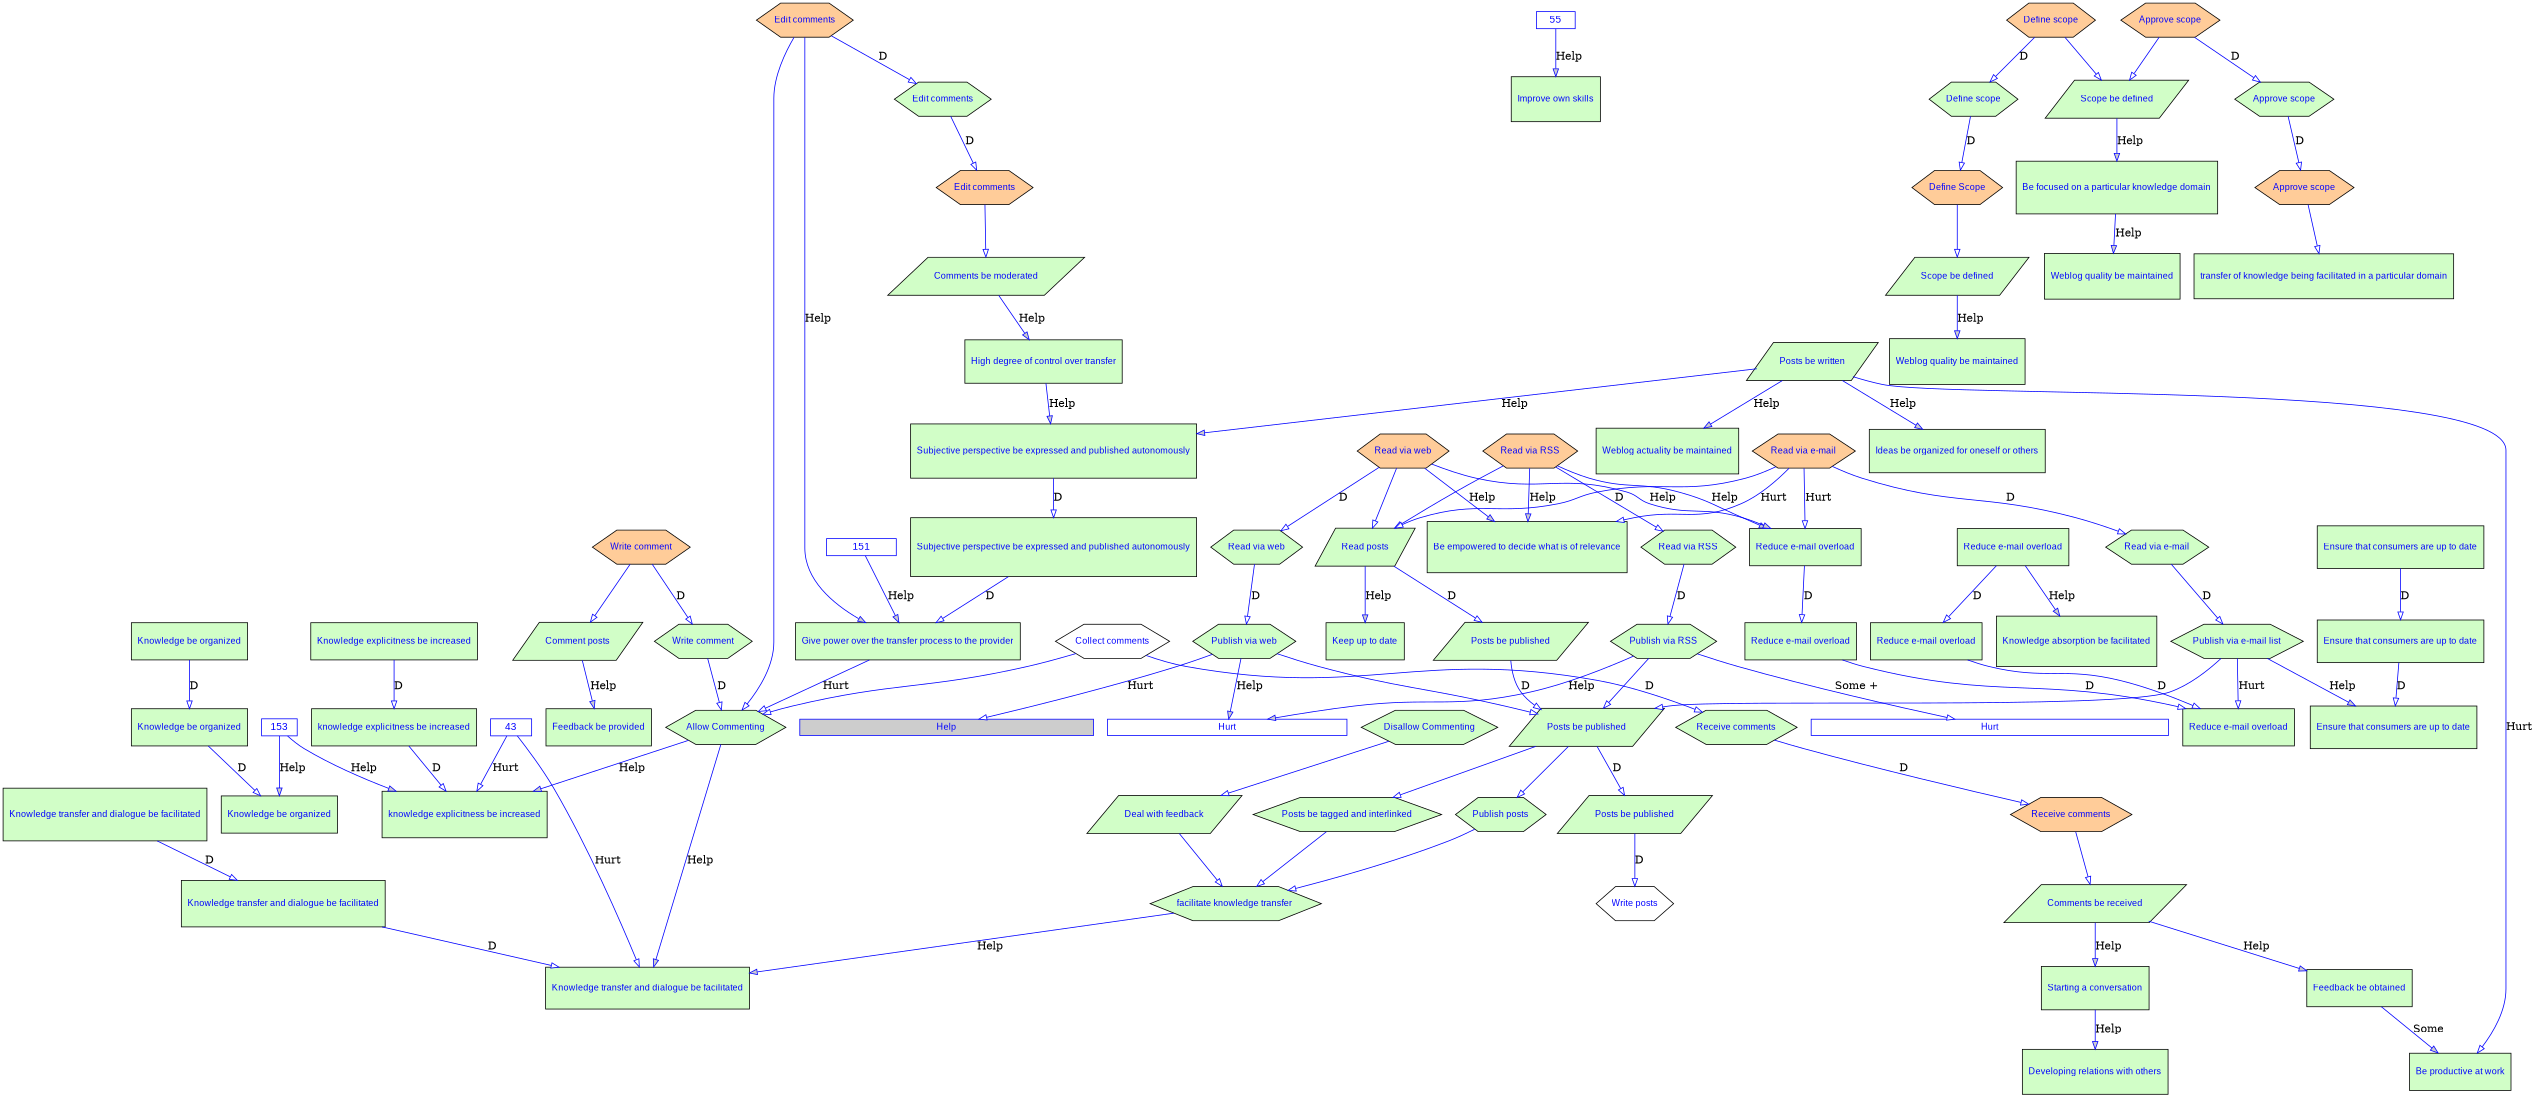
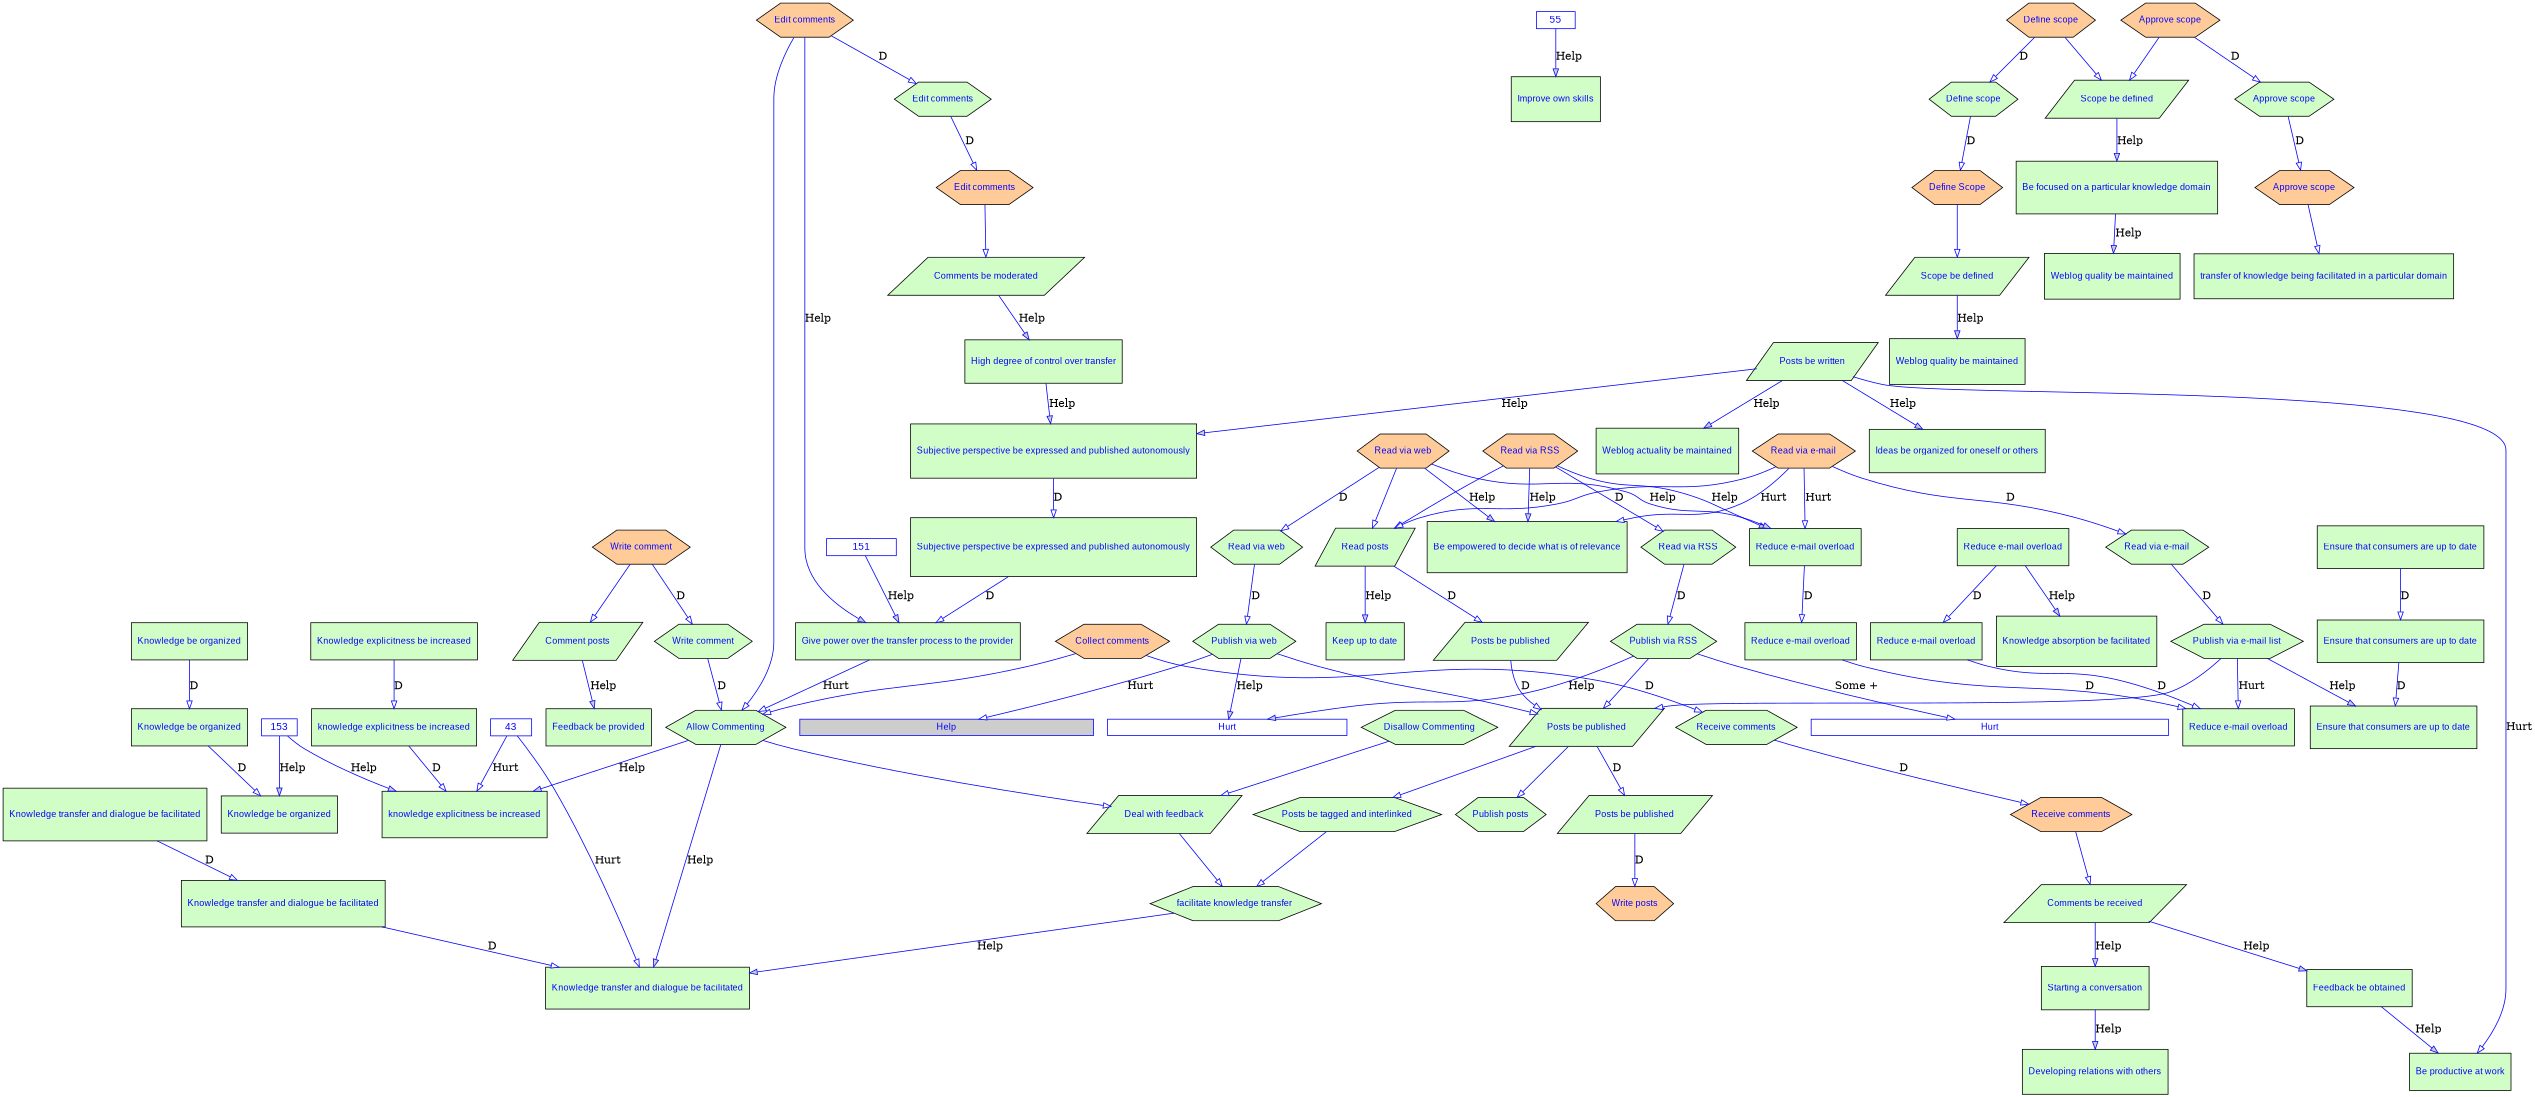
  digraph {
    node [color="#000000" fillcolor="#D1FEC7" fontcolor="#0000FF" fontname=Arial fontsize=12 shape=box style=filled]
    edge [color="#0000FF" fillcolor="#FFFFFF"]
    153 [color="#0000FF" fillcolor="#FFFFFF" fontsize=13 height=0 width=0.645556491794959]
    55 [color="#0000FF" fillcolor="#FFFFFF" fontsize=13 height=0 width=0.693453933788921]
    151 [color="#0000FF" fillcolor="#FFFFFF" fontsize=13 height=0 width=1.24934370950292]
    n4 [color="#0000FF" fillcolor="#FFFFFF" height=0 label=Hurt width=4.28837167324805]
    43 [color="#0000FF" fillcolor="#FFFFFF" fontsize=13 height=0 width=0.734774872621662]
    n6 [color="#0000FF" fillcolor="#CDCDCD" height=0 label=Help width=5.26791396341253]
    n7 [color="#0000FF" fillcolor="#FFFFFF" height=0 label=Hurt width=6.40688785569918]
    n8 [height=0.84017607545792 label="knowledge explicitness be increased" width=1.3976377952756]
    n9 [height=0.662674087685118 label="Knowledge be organized" width=1.10236220472441]
    n10 [height=0.80467567790337 label="Improve own skills" width=1.33858267716538]
    n11 [height=0.662674087685118 label="Give power over the transfer process to the provider" width=1.59730033745782]
    n12 [height=0.74454298282569 label="Knowledge transfer and dialogue be facilitated" width=1.23855158865034]
    n13 [height=0.606524184476942 label="Allow Commenting" shape=polygon sides=6 width=0.947694038245222]
    n14 [height=0.678376741368871 label="Read posts" shape=parallelogram width=1.10236220472441]
    n15 [height=0.678376741368871 label="Posts be published" shape=parallelogram width=1.10236220472441]
    n16 [height=0.662674087685118 label="Keep up to date" width=1.10236220472441]
    n17 [height=0.678376741368871 label="Posts be published" shape=parallelogram width=1.10236220472441]
    n18 [height=0.678376741368871 label="Posts be published" shape=parallelogram width=1.10236220472441]
    n19 [height=0.606524184476942 label="Posts be tagged and interlinked" shape=polygon sides=6 width=1.0728346456693]
    n20 [height=0.606524184476942 label="Publish posts" shape=polygon sides=6 width=1.0728346456693]
    n21 [height=0.678376741368871 label="Posts be written" shape=parallelogram width=1.10236220472441]
    n22 [height=0.662674087685117 label="Be productive at work" width=1.10236220472441]
    n23 [height=0.781329349478503 label="Ideas be organized for oneself or others" width=1.29974592384587]
    n24 [height=0.818199638876521 label="Weblog actuality be maintained" width=1.36107986501687]
    n25 [height=0.973725190067924 label="Subjective perspective be expressed and published autonomously" width=1.61979752530933]
    n26 [height=1.05824994615021 label="Subjective perspective be expressed and published autonomously" width=1.76040494938132]
    n27 [height=0.678376741368871 label="Comment posts" shape=parallelogram width=1.10236220472441]
    n28 [height=0.662674087685118 label="Feedback be provided" width=1.10236220472441]
-   n29 [fillcolor="#FFFFFF" height=0.606524184476942 label="Write posts" shape=polygon sides=6 width=0.947694038245222]
+   n29 [fillcolor="#FFCC99" height=0.606524184476942 label="Write posts" shape=polygon sides=6 width=0.947694038245222]
    n30 [height=0.606524184476942 label="facilitate knowledge transfer " shape=polygon sides=6 width=1.0728346456693]
    n31 [height=0.678376741368871 label="Comments be moderated" shape=parallelogram width=1.10236220472441]
    n32 [height=0.781329349478503 label="High degree of control over transfer" width=1.29974592384587]
    n33 [fillcolor="#FFCC99" height=0.606524184476942 label="Edit comments" shape=polygon sides=6 width=0.947694038245222]
    n34 [fillcolor="#FFCC99" height=0.606524184476942 label="Edit comments" shape=polygon sides=6 width=0.947694038245222]
    n35 [height=0.606524184476942 label="Edit comments" shape=polygon sides=6 width=0.947694038245222]
    n36 [height=0.678376741368871 label="Deal with feedback" shape=parallelogram width=1.10236220472441]
    n37 [fillcolor="#FFCC99" height=0.606524184476942 label="Write comment" shape=polygon sides=6 width=0.947694038245222]
    n38 [height=0.606524184476942 label="Write comment" shape=polygon sides=6 width=0.947694038245222]
    n39 [fillcolor="#FFCC99" height=0.606524184476942 label="Receive comments" shape=polygon sides=6 width=0.947694038245222]
    n40 [height=0.678376741368871 label="Comments be received" shape=parallelogram width=1.10236220472441]
    n41 [height=0.781329349478503 label="Starting a conversation" width=1.29974592384587]
    n42 [height=0.662674087685117 label="Feedback be obtained" width=1.10236220472441]
    n43 [height=0.80467567790337 label="Developing relations with others" width=1.33858267716538]
    n44 [height=0.606524184476942 label="Receive comments" shape=polygon sides=6 width=0.947694038245222]
-   n45 [fillcolor="#FFFFFF" height=0.606524184476942 label="Collect comments" shape=polygon sides=6 width=0.947694038245222]
+   n45 [fillcolor="#FFCC99" height=0.606524184476942 label="Collect comments" shape=polygon sides=6 width=0.947694038245222]
    n46 [fillcolor="#FFCC99" height=0.606524184476942 label="Read via RSS" shape=polygon sides=6 width=0.947694038245222]
    n47 [height=0.917093603492795 label="Be empowered to decide what is of relevance" width=1.5255905511811]
    n48 [height=0.662674087685118 label="Reduce e-mail overload" width=1.10236220472441]
    n49 [height=0.606524184476942 label="Read via RSS" shape=polygon sides=6 width=0.947694038245222]
    n50 [height=0.662674087685118 label="Reduce e-mail overload" width=1.10236220472441]
    n51 [height=0.606524184476942 label="Publish via RSS" shape=polygon sides=6 width=0.947694038245222]
    n52 [fillcolor="#FFCC99" height=0.606524184476942 label="Read via web" shape=polygon sides=6 width=0.947694038245222]
    n53 [height=0.606524184476942 label="Read via web" shape=polygon sides=6 width=0.947694038245222]
    n54 [height=0.606524184476942 label="Publish via web" shape=polygon sides=6 width=0.947694038245222]
    n55 [fillcolor="#FFCC99" height=0.606524184476942 label="Read via e-mail" shape=polygon sides=6 width=0.947694038245222]
    n56 [height=0.606524184476942 label="Read via e-mail" shape=polygon sides=6 width=0.947694038245222]
    n57 [height=0.606524184476942 label="Publish via e-mail list" shape=polygon sides=6 width=0.947694038245222]
    n58 [height=0.678376741368871 label="Scope be defined" shape=parallelogram width=1.10236220472441]
    n59 [height=0.937822925067181 label="Be focused on a particular knowledge domain" width=1.56007389836162]
    n60 [height=0.818199638876521 label="Weblog quality be maintained" width=1.36107986501687]
    n61 [fillcolor="#FFCC99" height=0.606524184476942 label="Define scope" shape=polygon sides=6 width=1.11923509561305]
    n62 [height=0.606524184476942 label="Define scope" shape=polygon sides=6 width=0.947694038245222]
    n63 [fillcolor="#FFCC99" height=0.606524184476942 label="Define Scope" shape=polygon sides=6 width=0.947694038245222]
    n64 [fillcolor="#FFCC99" height=0.606524184476942 label="Approve scope" shape=polygon sides=6 width=1.11923509561305]
    n65 [height=0.606524184476942 label="Approve scope" shape=polygon sides=6 width=1.11923509561305]
    n66 [fillcolor="#FFCC99" height=0.606524184476942 label="Approve scope" shape=polygon sides=6 width=1.11923509561305]
    n67 [height=0.799358245734348 label="transfer of knowledge being facilitated in a particular domain" width=1.84195725534309]
    n68 [height=0.678376741368871 label="Scope be defined" shape=parallelogram width=1.10236220472441]
    n69 [height=0.818199638876521 label="Weblog quality be maintained" width=1.36107986501687]
    n70 [height=0.662674087685118 label="Knowledge be organized" width=1.10236220472441]
    n71 [height=0.662674087685118 label="Knowledge be organized" width=1.10236220472441]
    n72 [height=0.662674087685118 label="Knowledge explicitness be increased" width=1.10236220472441]
    n73 [height=0.662674087685118 label="knowledge explicitness be increased" width=1.10236220472441]
    n74 [height=0.826652114484753 label="Knowledge transfer and dialogue be facilitated" width=1.37514060742408]
    n75 [height=0.937822925067181 label="Knowledge transfer and dialogue be facilitated" width=1.56007389836162]
    n76 [height=0.662674087685118 label="Reduce e-mail overload" width=1.10236220472441]
    n77 [height=0.769175280348799 label="Ensure that consumers are up to date" width=1.27952755905512]
    n78 [height=0.662674087685118 label="Reduce e-mail overload" width=1.10236220472441]
    n79 [height=0.662674087685118 label="Reduce e-mail overload" width=1.10236220472441]
    n80 [height=0.899343404715517 label="Knowledge absorption be facilitated" width=1.49606299212599]
    n81 [height=0.606524184476942 label="Disallow Commenting" shape=polygon sides=6 width=1.0728346456693]
    n82 [height=0.769175280348799 label="Ensure that consumers are up to date" width=1.27952755905512]
    n83 [height=0.769175280348799 label="Ensure that consumers are up to date" width=1.27952755905512]
    subgraph sub_1 {
      153
      55
      151
      n4
      43
      n6
      n7
    }
    153 -> n8 [fillcolor="#CDCDCD" label=Help]
    153 -> n9 [fillcolor="#CDCDCD" label=Help]
    55 -> n10 [fillcolor="#CDCDCD" label=Help]
    151 -> n11 [fillcolor="#CDCDCD" label=Help]
    43 -> n8 [label=Hurt]
    43 -> n12 [label=Hurt]
    n11 -> n13 [label=Hurt]
    n13 -> n8 [fillcolor="#CDCDCD" label=Help]
    n13 -> n12 [fillcolor="#CDCDCD" label=Help]
+   n13 -> n36
    n14 -> n15 [label=D]
    n14 -> n16 [fillcolor="#CDCDCD" label=Help]
    n15 -> n17 [label=D]
    n17 -> n18 [label=D]
    n17 -> n19
    n17 -> n20
    n18 -> n29 [label=D]
    n19 -> n30
-   n20 -> n30
    n21 -> n22 [label=Hurt]
    n21 -> n23 [fillcolor="#CDCDCD" label=Help]
    n21 -> n24 [fillcolor="#CDCDCD" label=Help]
    n21 -> n25 [fillcolor="#CDCDCD" label=Help]
    n25 -> n26 [label=D]
    n26 -> n11 [label=D]
    n27 -> n28 [fillcolor="#CDCDCD" label=Help]
    n30 -> n12 [fillcolor="#CDCDCD" label=Help]
    n31 -> n32 [fillcolor="#CDCDCD" label=Help]
    n32 -> n25 [fillcolor="#CDCDCD" label=Help]
    n33 -> n31
    n34 -> n11 [fillcolor="#CDCDCD" label=Help]
    n34 -> n13
    n34 -> n35 [label=D]
    n35 -> n33 [label=D]
    n36 -> n30
    n37 -> n27
    n37 -> n38 [label=D]
    n38 -> n13 [label=D]
    n39 -> n40
    n40 -> n41 [fillcolor="#CDCDCD" label=Help]
    n40 -> n42 [fillcolor="#CDCDCD" label=Help]
    n41 -> n43 [fillcolor="#CDCDCD" label=Help]
-   n42 -> n22 [fillcolor="#CDCDCD" label=Some]
+   n42 -> n22 [fillcolor="#CDCDCD" label=Help]
    n44 -> n39 [label=D]
    n45 -> n13
    n45 -> n44 [label=D]
    n46 -> n14
    n46 -> n47 [fillcolor="#CDCDCD" label=Help]
    n46 -> n48 [fillcolor="#CDCDCD" label=Help]
    n46 -> n49 [label=D]
    n48 -> n50 [label=D]
    n49 -> n51 [label=D]
    n50 -> n76 [label=D]
    n51 -> n4 [fillcolor="#CDCDCD" label=Help]
    n51 -> n7 [label="Some +"]
    n51 -> n17
    n52 -> n14
    n52 -> n47 [fillcolor="#CDCDCD" label=Help]
    n52 -> n48 [fillcolor="#CDCDCD" label=Help]
    n52 -> n53 [label=D]
    n53 -> n54 [label=D]
    n54 -> n4 [fillcolor="#CDCDCD" label=Help]
    n54 -> n6 [label=Hurt]
    n54 -> n17
    n55 -> n14
    n55 -> n47 [label=Hurt]
    n55 -> n48 [label=Hurt]
    n55 -> n56 [label=D]
    n56 -> n57 [label=D]
    n57 -> n17
    n57 -> n76 [label=Hurt]
    n57 -> n77 [fillcolor="#CDCDCD" label=Help]
    n58 -> n59 [fillcolor="#CDCDCD" label=Help]
    n59 -> n60 [fillcolor="#CDCDCD" label=Help]
    n61 -> n58
    n61 -> n62 [label=D]
    n62 -> n63 [label=D]
    n63 -> n68
    n64 -> n58
    n64 -> n65 [label=D]
    n65 -> n66 [label=D]
    n66 -> n67
    n68 -> n69 [fillcolor="#CDCDCD" label=Help]
    n70 -> n9 [label=D]
    n71 -> n70 [label=D]
    n72 -> n73 [label=D]
    n73 -> n8 [label=D]
    n74 -> n12 [label=D]
    n75 -> n74 [label=D]
    n78 -> n79 [label=D]
    n78 -> n80 [fillcolor="#CDCDCD" label=Help]
    n79 -> n76 [label=D]
    n81 -> n36
    n82 -> n77 [label=D]
    n83 -> n82 [label=D]
  }
